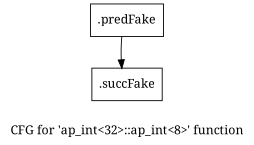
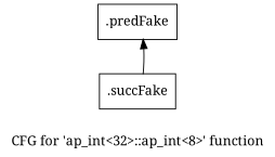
  digraph {
    label="CFG for 'ap_int\<32\>::ap_int\<8\>' function"
    fontname="Noto Serif"
    node [shape=record fontname="Noto Serif"]
    n1 [label="{.predFake}"]
    n2 [filename="/media/miguel/NewVolume/Linux/Xilinx/Vitis_HLS/2020.2/include/ap_int.h" label="{.succFake}" linenumber=70]
-   n1 -> n2 [execusionnum=18 filename="/media/miguel/NewVolume/Linux/Xilinx/Vitis_HLS/2020.2/include/ap_int.h" fontname="Noto Serif"]
+   n2 -> n1 [execusionnum=18 filename="/media/miguel/NewVolume/Linux/Xilinx/Vitis_HLS/2020.2/include/ap_int.h" fontname="Noto Serif"]
  }
